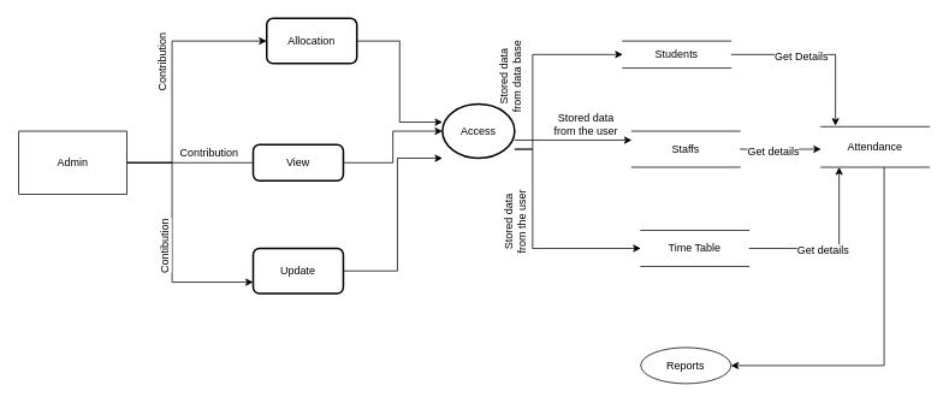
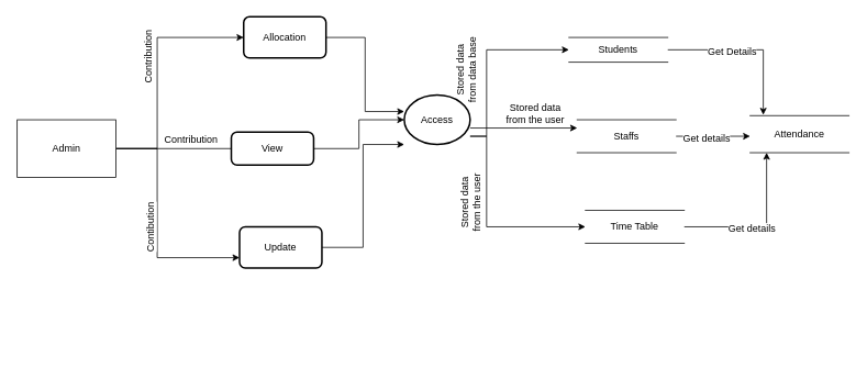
  <mxCell id="0" />
  <mxCell id="1" parent="0" />
  <mxCell id="2" style="edgeStyle=orthogonalEdgeStyle;rounded=0;orthogonalLoop=1;jettySize=auto;html=1;entryX=0;entryY=0.5;entryDx=0;entryDy=0;" edge="1" parent="1" source="8" target="14"><mxGeometry relative="1" as="geometry"><mxPoint x="240" y="106" as="targetPoint" /><Array as="points"><mxPoint x="330" y="180" /><mxPoint x="330" y="180" /></Array></mxGeometry></mxCell>
  <mxCell id="3" value="Contribution" style="text;html=1;resizable=0;points=[];align=center;verticalAlign=middle;labelBackgroundColor=#ffffff;" vertex="1" connectable="0" parent="2"><mxGeometry x="0.2" y="1" relative="1" as="geometry"><mxPoint x="-54" y="-11" as="offset" /></mxGeometry></mxCell>
  <mxCell id="4" style="edgeStyle=orthogonalEdgeStyle;rounded=0;orthogonalLoop=1;jettySize=auto;html=1;entryX=0;entryY=0.75;entryDx=0;entryDy=0;" edge="1" parent="1" source="8" target="10"><mxGeometry relative="1" as="geometry"><Array as="points"><mxPoint x="190" y="180" /><mxPoint x="190" y="313" /></Array></mxGeometry></mxCell>
  <mxCell id="5" value="Contibution" style="text;html=1;resizable=0;points=[];align=center;verticalAlign=middle;labelBackgroundColor=#ffffff;direction=south;rotation=-90;" vertex="1" connectable="0" parent="4"><mxGeometry x="-0.454" y="-11" relative="1" as="geometry"><mxPoint x="2" y="70" as="offset" /></mxGeometry></mxCell>
  <mxCell id="6" style="edgeStyle=orthogonalEdgeStyle;rounded=0;orthogonalLoop=1;jettySize=auto;html=1;" edge="1" parent="1" source="8" target="12"><mxGeometry relative="1" as="geometry"><Array as="points"><mxPoint x="190" y="180" /><mxPoint x="190" y="45" /></Array></mxGeometry></mxCell>
  <mxCell id="7" value="Contribution" style="text;html=1;resizable=0;points=[];align=center;verticalAlign=middle;labelBackgroundColor=#ffffff;rotation=-90;" vertex="1" connectable="0" parent="6"><mxGeometry x="0.244" y="-1" relative="1" as="geometry"><mxPoint x="-12" y="20" as="offset" /></mxGeometry></mxCell>
  <mxCell id="8" value="Admin" style="whiteSpace=wrap;html=1;align=center;treeFolding=1;treeMoving=1;container=1;recursiveResize=0;" vertex="1" parent="1"><mxGeometry y="145" width="120" height="70" as="geometry" x="20" /></mxCell>
  <mxCell id="9" style="edgeStyle=orthogonalEdgeStyle;rounded=0;orthogonalLoop=1;jettySize=auto;html=1;" edge="1" parent="1" source="10" target="21"><mxGeometry relative="1" as="geometry"><Array as="points"><mxPoint x="440" y="300" /><mxPoint x="440" y="175" /></Array></mxGeometry></mxCell>
- <mxCell id="10" value="Update" style="rounded=1;whiteSpace=wrap;html=1;absoluteArcSize=1;arcSize=14;strokeWidth=2;" vertex="1" parent="1"><mxGeometry x="280" y="275" width="100" height="50" as="geometry" /></mxCell>
+ <mxCell id="10" value="Update" style="rounded=1;whiteSpace=wrap;html=1;absoluteArcSize=1;arcSize=14;strokeWidth=2;" vertex="1" parent="1"><mxGeometry x="290" y="275" width="100" height="50" as="geometry" /></mxCell>
  <mxCell id="11" style="edgeStyle=orthogonalEdgeStyle;rounded=0;orthogonalLoop=1;jettySize=auto;html=1;entryX=0;entryY=0.333;entryDx=0;entryDy=0;entryPerimeter=0;" edge="1" parent="1" source="12" target="21"><mxGeometry relative="1" as="geometry" /></mxCell>
  <mxCell id="12" value="Allocation" style="rounded=1;whiteSpace=wrap;html=1;absoluteArcSize=1;arcSize=14;strokeWidth=2;" vertex="1" parent="1"><mxGeometry x="295" y="20" width="100" height="50" as="geometry" /></mxCell>
  <mxCell id="13" style="edgeStyle=orthogonalEdgeStyle;rounded=0;orthogonalLoop=1;jettySize=auto;html=1;entryX=0;entryY=0.5;entryDx=0;entryDy=0;entryPerimeter=0;" edge="1" parent="1" source="14" target="21"><mxGeometry relative="1" as="geometry" /></mxCell>
  <mxCell id="14" value="View" style="rounded=1;whiteSpace=wrap;html=1;absoluteArcSize=1;arcSize=14;strokeWidth=2;" vertex="1" parent="1"><mxGeometry x="280" y="160" width="100" height="40" as="geometry" /></mxCell>
  <mxCell id="15" style="edgeStyle=orthogonalEdgeStyle;rounded=0;orthogonalLoop=1;jettySize=auto;html=1;entryX=0;entryY=0.5;entryDx=0;entryDy=0;" edge="1" parent="1" source="21" target="24"><mxGeometry relative="1" as="geometry"><Array as="points"><mxPoint x="590" y="165" /><mxPoint x="590" y="60" /></Array></mxGeometry></mxCell>
  <mxCell id="16" value="&lt;div&gt;Stored data &lt;br&gt;&lt;/div&gt;&lt;div&gt;from data base&lt;/div&gt;" style="text;html=1;resizable=0;points=[];align=center;verticalAlign=middle;labelBackgroundColor=#ffffff;rotation=-90;" vertex="1" connectable="0" parent="15"><mxGeometry x="0.17" y="1" relative="1" as="geometry"><mxPoint x="-32" y="27" as="offset" /></mxGeometry></mxCell>
  <mxCell id="17" style="edgeStyle=orthogonalEdgeStyle;rounded=0;orthogonalLoop=1;jettySize=auto;html=1;" edge="1" parent="1" source="21" target="27"><mxGeometry relative="1" as="geometry"><Array as="points"><mxPoint x="630" y="155" /><mxPoint x="630" y="155" /></Array></mxGeometry></mxCell>
  <mxCell id="18" value="&lt;div&gt;Stored data&lt;/div&gt;&lt;div&gt;from the user&lt;br&gt;&lt;/div&gt;" style="text;html=1;resizable=0;points=[];align=center;verticalAlign=middle;labelBackgroundColor=#ffffff;" vertex="1" connectable="0" parent="17"><mxGeometry x="0.273" y="-3" relative="1" as="geometry"><mxPoint x="-5" y="-21" as="offset" /></mxGeometry></mxCell>
  <mxCell id="19" style="edgeStyle=orthogonalEdgeStyle;rounded=0;orthogonalLoop=1;jettySize=auto;html=1;entryX=0;entryY=0.5;entryDx=0;entryDy=0;" edge="1" parent="1" source="21" target="30"><mxGeometry relative="1" as="geometry"><Array as="points"><mxPoint x="590" y="165" /><mxPoint x="590" y="275" /></Array></mxGeometry></mxCell>
  <mxCell id="20" value="&lt;div&gt;Stored data &lt;br&gt;&lt;/div&gt;&lt;div&gt;from the user&lt;/div&gt;" style="text;html=1;resizable=0;points=[];align=center;verticalAlign=middle;labelBackgroundColor=#ffffff;rotation=-90;" vertex="1" connectable="0" parent="19"><mxGeometry x="0.053" y="-2" relative="1" as="geometry"><mxPoint x="-22" y="-30" as="offset" /></mxGeometry></mxCell>
  <mxCell id="21" value="Access" style="strokeWidth=2;html=1;shape=mxgraph.flowchart.start_2;whiteSpace=wrap;" vertex="1" parent="1"><mxGeometry x="490" y="115" width="80" height="60" as="geometry" /></mxCell>
  <mxCell id="22" style="edgeStyle=orthogonalEdgeStyle;rounded=0;orthogonalLoop=1;jettySize=auto;html=1;entryX=0.133;entryY=-0.022;entryDx=0;entryDy=0;entryPerimeter=0;" edge="1" parent="1" source="24" target="32"><mxGeometry relative="1" as="geometry"><mxPoint x="910" y="125" as="targetPoint" /><Array as="points"><mxPoint x="926" y="60" /></Array></mxGeometry></mxCell>
  <mxCell id="23" value="Get Details" style="text;html=1;resizable=0;points=[];align=center;verticalAlign=middle;labelBackgroundColor=#ffffff;" vertex="1" connectable="0" parent="22"><mxGeometry x="-0.212" y="-2" relative="1" as="geometry"><mxPoint as="offset" /></mxGeometry></mxCell>
  <mxCell id="24" value="Students" style="shape=partialRectangle;whiteSpace=wrap;html=1;left=0;right=0;fillColor=none;" vertex="1" parent="1"><mxGeometry x="690" y="45" width="120" height="30" as="geometry" /></mxCell>
  <mxCell id="25" style="edgeStyle=orthogonalEdgeStyle;rounded=0;orthogonalLoop=1;jettySize=auto;html=1;" edge="1" parent="1" source="27" target="32"><mxGeometry relative="1" as="geometry"><Array as="points"><mxPoint x="860" y="165" /><mxPoint x="860" y="165" /></Array></mxGeometry></mxCell>
  <mxCell id="26" value="Get details" style="text;html=1;resizable=0;points=[];align=center;verticalAlign=middle;labelBackgroundColor=#ffffff;" vertex="1" connectable="0" parent="25"><mxGeometry x="-0.2" y="-2" relative="1" as="geometry"><mxPoint as="offset" /></mxGeometry></mxCell>
  <mxCell id="27" value="Staffs" style="shape=partialRectangle;whiteSpace=wrap;html=1;left=0;right=0;fillColor=none;" vertex="1" parent="1"><mxGeometry x="700" y="145" width="120" height="40" as="geometry" /></mxCell>
  <mxCell id="28" style="edgeStyle=orthogonalEdgeStyle;rounded=0;orthogonalLoop=1;jettySize=auto;html=1;" edge="1" parent="1" source="30"><mxGeometry relative="1" as="geometry"><mxPoint x="930" y="185" as="targetPoint" /><Array as="points"><mxPoint x="930" y="275" /></Array></mxGeometry></mxCell>
  <mxCell id="29" value="Get details" style="text;html=1;resizable=0;points=[];align=center;verticalAlign=middle;labelBackgroundColor=#ffffff;" vertex="1" connectable="0" parent="28"><mxGeometry x="-0.147" y="-2" relative="1" as="geometry"><mxPoint as="offset" /></mxGeometry></mxCell>
  <mxCell id="30" value="Time Table" style="shape=partialRectangle;whiteSpace=wrap;html=1;left=0;right=0;fillColor=none;" vertex="1" parent="1"><mxGeometry x="710" y="255" width="120" height="40" as="geometry" /></mxCell>
- <mxCell id="31" style="edgeStyle=orthogonalEdgeStyle;rounded=0;orthogonalLoop=1;jettySize=auto;html=1;" edge="1" parent="1" source="32" target="33"><mxGeometry relative="1" as="geometry"><Array as="points"><mxPoint x="980" y="405" /></Array></mxGeometry></mxCell>
  <mxCell id="32" value="Attendance" style="shape=partialRectangle;whiteSpace=wrap;html=1;left=0;right=0;fillColor=none;" vertex="1" parent="1"><mxGeometry x="910" y="140" width="120" height="45" as="geometry" /></mxCell>
- <mxCell id="33" value="Reports" style="ellipse;whiteSpace=wrap;html=1;align=center;container=1;recursiveResize=0;treeFolding=1;treeMoving=1;" vertex="1" parent="1"><mxGeometry x="710" y="385" width="100" height="40" as="geometry" /></mxCell>
